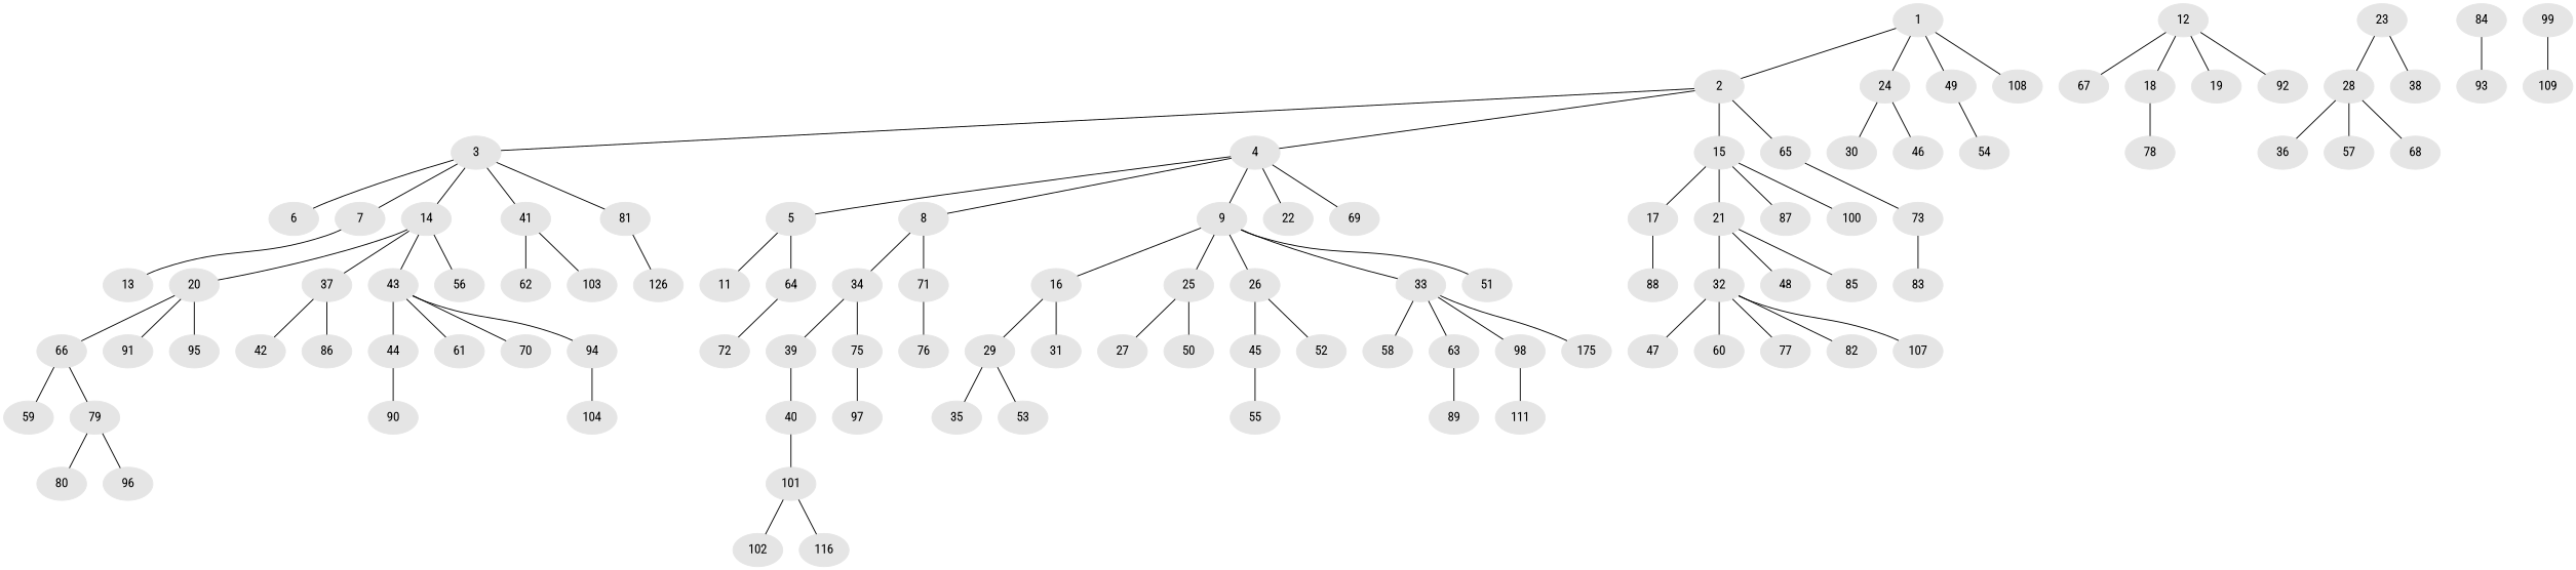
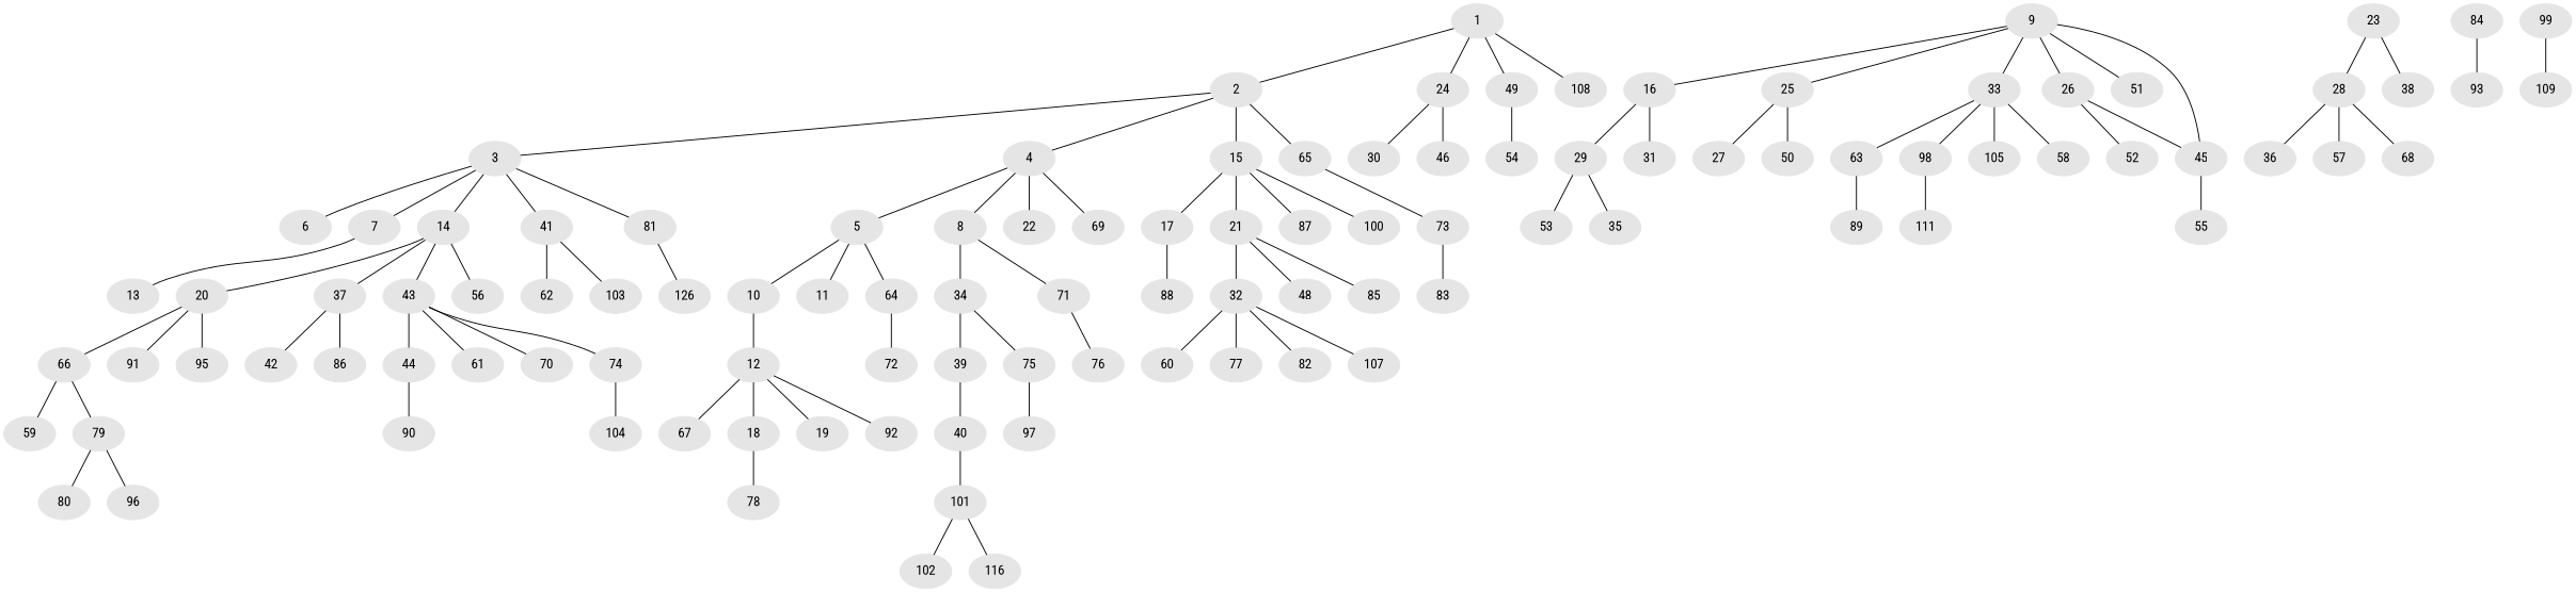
  graph {
    fontname="Roboto Condensed"
    node [color=gray90 fontname="Roboto Condensed" style=filled]
    edge [fontname="Roboto Condensed"]
    1
    2
    24
    49
    108
    3
    4
    15
    65
    30
    46
    54
    6
    7
    14
    41
    81
    5
    8
    9
    22
    69
    17
    21
    87
    100
    73
    13
    20
    37
    43
    56
    62
    103
    n35 [label=126]
+   10
    11
    64
    34
    71
    16
    25
    26
    33
    51
    12
    72
    39
    75
    76
    29
    31
    27
    50
    45
    52
    58
    63
    98
-   105 [label=175]
+   105
    67
    18
    19
    92
    78
    66
    91
    95
    42
    86
    44
    61
    70
-   94
+   94 [label=74]
    88
    32
    48
    85
    35
    53
    23
    28
    38
    59
    79
-   47
    60
    77
    82
    107
    36
    57
    68
    55
    89
    111
    40
    97
    101
    102
    n101 [label=116]
    90
    104
    84
    93
    99
    109
    83
    80
    96
    1 -- 2
    1 -- 24
    1 -- 49
    1 -- 108
    2 -- 3
    2 -- 4
    2 -- 15
    2 -- 65
    24 -- 30
    24 -- 46
    49 -- 54
    3 -- 6
    3 -- 7
    3 -- 14
    3 -- 41
    3 -- 81
    4 -- 5
    4 -- 8
-   4 -- 9
+   45 -- 9
    4 -- 22
    4 -- 69
    15 -- 17
    15 -- 21
    15 -- 87
    15 -- 100
    65 -- 73
    7 -- 13
    14 -- 20
    14 -- 37
    14 -- 43
    14 -- 56
    41 -- 62
    41 -- 103
    81 -- n35
+   5 -- 10
    5 -- 11
    5 -- 64
    8 -- 34
    8 -- 71
    9 -- 16
    9 -- 25
    9 -- 26
    9 -- 33
    9 -- 51
    17 -- 88
    21 -- 32
    21 -- 48
    21 -- 85
    73 -- 83
    20 -- 66
    20 -- 91
    20 -- 95
    37 -- 42
    37 -- 86
    43 -- 44
    43 -- 61
    43 -- 70
    43 -- 94
+   10 -- 12
    64 -- 72
    34 -- 39
    34 -- 75
    71 -- 76
    16 -- 29
    16 -- 31
    25 -- 27
    25 -- 50
    26 -- 45
    26 -- 52
    33 -- 58
    33 -- 63
    33 -- 98
    33 -- 105
    12 -- 67
    12 -- 18
    12 -- 19
    12 -- 92
    39 -- 40
    75 -- 97
    29 -- 35
    29 -- 53
    45 -- 55
    63 -- 89
    98 -- 111
    18 -- 78
    66 -- 59
    66 -- 79
    44 -- 90
    94 -- 104
-   32 -- 47
    32 -- 60
    32 -- 77
    32 -- 82
    32 -- 107
    23 -- 28
    23 -- 38
    28 -- 36
    28 -- 57
    28 -- 68
    79 -- 80
    79 -- 96
    40 -- 101
    101 -- 102
    101 -- n101
    84 -- 93
    99 -- 109
  }
